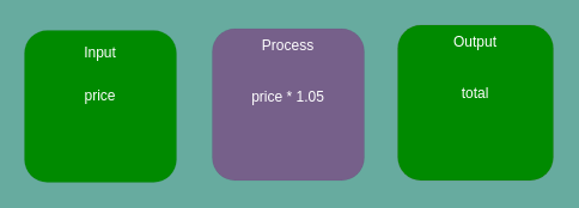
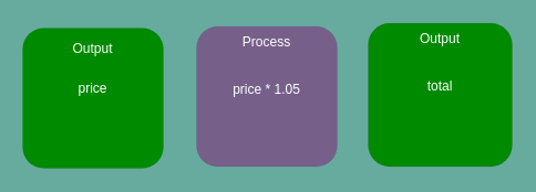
  <mxCell id="0" />
  <mxCell id="1" parent="0" />
- <mxCell id="2" value="&lt;p style=&quot;line-height: 0%; font-size: 12px;&quot;&gt;Input&lt;/p&gt;&lt;p style=&quot;line-height: 0%; font-size: 12px;&quot;&gt;&lt;br&gt;&lt;/p&gt;&lt;p style=&quot;line-height: 0%; font-size: 12px;&quot;&gt;&lt;br&gt;&lt;/p&gt;&lt;p style=&quot;line-height: 0%; font-size: 12px;&quot;&gt;&lt;font style=&quot;background-color: initial;&quot;&gt;p&lt;/font&gt;&lt;font style=&quot;background-color: initial;&quot;&gt;rice&lt;/font&gt;&lt;br&gt;&lt;/p&gt;&lt;div style=&quot;text-align: justify; font-size: 12px;&quot;&gt;&lt;/div&gt;&lt;div style=&quot;font-size: 12px;&quot;&gt;&lt;/div&gt;&lt;p style=&quot;font-size: 12px;&quot;&gt;&lt;/p&gt;" style="whiteSpace=wrap;html=1;aspect=fixed;rounded=1;shadow=0;glass=0;strokeWidth=0;fontFamily=Helvetica;perimeterSpacing=0;imageWidth=27;imageHeight=30;fillColor=#008a00;fontColor=#ffffff;strokeColor=#005700;align=center;verticalAlign=top;fontSize=12;" parent="1" vertex="1"><mxGeometry x="20" y="25" width="127" height="127" as="geometry" /></mxCell>
+ <mxCell id="2" value="&lt;p style=&quot;line-height: 0%; font-size: 12px;&quot;&gt;Output&lt;/p&gt;&lt;p style=&quot;line-height: 0%; font-size: 12px;&quot;&gt;&lt;br&gt;&lt;/p&gt;&lt;p style=&quot;line-height: 0%; font-size: 12px;&quot;&gt;&lt;br&gt;&lt;/p&gt;&lt;p style=&quot;line-height: 0%; font-size: 12px;&quot;&gt;&lt;font style=&quot;background-color: initial;&quot;&gt;p&lt;/font&gt;&lt;font style=&quot;background-color: initial;&quot;&gt;rice&lt;/font&gt;&lt;br&gt;&lt;/p&gt;&lt;div style=&quot;text-align: justify; font-size: 12px;&quot;&gt;&lt;/div&gt;&lt;div style=&quot;font-size: 12px;&quot;&gt;&lt;/div&gt;&lt;p style=&quot;font-size: 12px;&quot;&gt;&lt;/p&gt;" style="whiteSpace=wrap;html=1;aspect=fixed;rounded=1;shadow=0;glass=0;strokeWidth=0;fontFamily=Helvetica;perimeterSpacing=0;imageWidth=27;imageHeight=30;fillColor=#008a00;fontColor=#ffffff;strokeColor=#005700;align=center;verticalAlign=top;fontSize=12;" parent="1" vertex="1"><mxGeometry x="20" y="25" width="127" height="127" as="geometry" /></mxCell>
  <mxCell id="3" value="Output&lt;br&gt;&lt;br&gt;&lt;br&gt;total" style="whiteSpace=wrap;html=1;aspect=fixed;rounded=1;shadow=0;glass=0;sketch=0;strokeWidth=0;fontFamily=Helvetica;fillColor=#008a00;fontColor=#ffffff;strokeColor=#6D1F00;verticalAlign=top;fontSize=12;" parent="1" vertex="1"><mxGeometry x="332" y="20.5" width="130" height="130" as="geometry" /></mxCell>
  <mxCell id="4" value="&lt;font style=&quot;font-size: 12px;&quot;&gt;Process&lt;br&gt;&lt;br&gt;&lt;br&gt;price * 1.05&lt;br&gt;&lt;/font&gt;" style="whiteSpace=wrap;html=1;aspect=fixed;rounded=1;shadow=0;glass=0;labelBackgroundColor=#76608a;sketch=0;strokeWidth=0;fontFamily=Helvetica;fontSize=12;fontColor=#ffffff;fillColor=#76608a;strokeColor=#432D57;verticalAlign=top;" parent="1" vertex="1"><mxGeometry x="177" y="23.5" width="127" height="127" as="geometry" /></mxCell>
